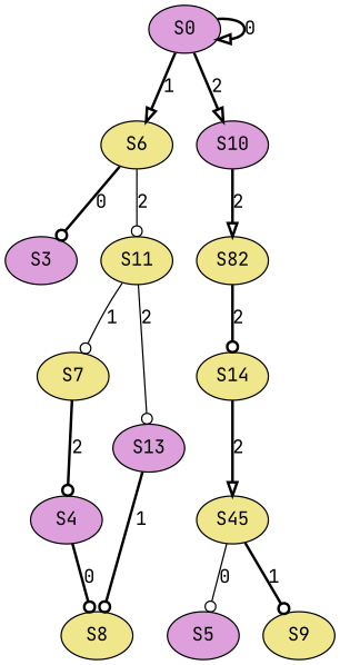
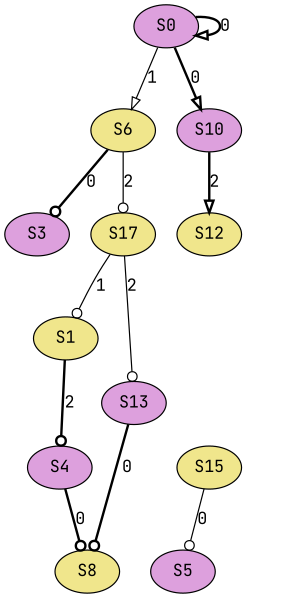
  strict digraph {
    fontname="JetBrains Mono"
    node [fillcolor=khaki fontname="JetBrains Mono" style=filled]
    edge [arrowhead=odot fontname="JetBrains Mono" style=bold]
    n1 [fillcolor=plum label=S0]
    S6
    S10 [fillcolor=plum]
    S3 [fillcolor=plum]
-   S11
-   S12 [label=S82]
-   S7
+   S11 [label=S17]
+   S12
+   S7 [label=S1]
    S13 [fillcolor=plum]
    S4 [fillcolor=plum]
    S8
    S5 [fillcolor=plum]
-   S15 [label=S45]
-   S9
-   S14
+   S15
    n1 -> n1 [arrowhead=onormal label=0]
-   n1 -> S6 [arrowhead=onormal label=1]
-   n1 -> S10 [arrowhead=onormal label=2]
+   n1 -> S6 [arrowhead=onormal label=1 style=solid]
+   n1 -> S10 [arrowhead=onormal label=0]
    S6 -> S3 [label=0]
    S6 -> S11 [label=2 style=solid]
    S10 -> S12 [arrowhead=onormal label=2]
    S11 -> S7 [label=1 style=solid]
    S11 -> S13 [label=2 style=solid]
-   S12 -> S14 [label=2]
    S7 -> S4 [label=2]
-   S13 -> S8 [label=1]
+   S13 -> S8 [label=0]
    S4 -> S8 [label=0]
    S15 -> S5 [label=0 style=solid]
-   S15 -> S9 [label=1]
-   S14 -> S15 [arrowhead=onormal label=2]
  }
